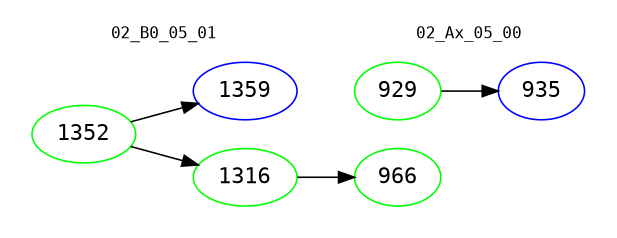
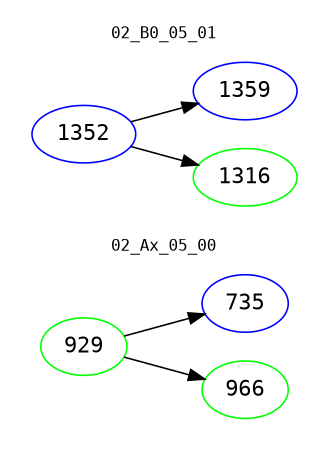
  digraph {
    fontname="DejaVu Sans Mono"
    rankdir=LR
    node [color=green fontname="DejaVu Sans Mono"]
    edge [color=black fontname="DejaVu Sans Mono"]
    n1 [label=929]
    n2 [label=966]
-   n3 [color=blue label=935]
-   n4 [label=1352]
+   n3 [color=blue label=735]
+   n4 [color=blue label=1352]
    n5 [label=1316]
    n6 [color=blue label=1359]
    subgraph cluster_1 {
      color=white
      fontsize=10
      label="02_Ax_05_00"
      n1
      n2
      n3
    }
    subgraph cluster_2 {
      color=white
      fontsize=10
      label="02_B0_05_01"
      n4
      n5
      n6
    }
-   n5 -> n2
+   n1 -> n2
    n1 -> n3
    n4 -> n5
    n4 -> n6
  }
